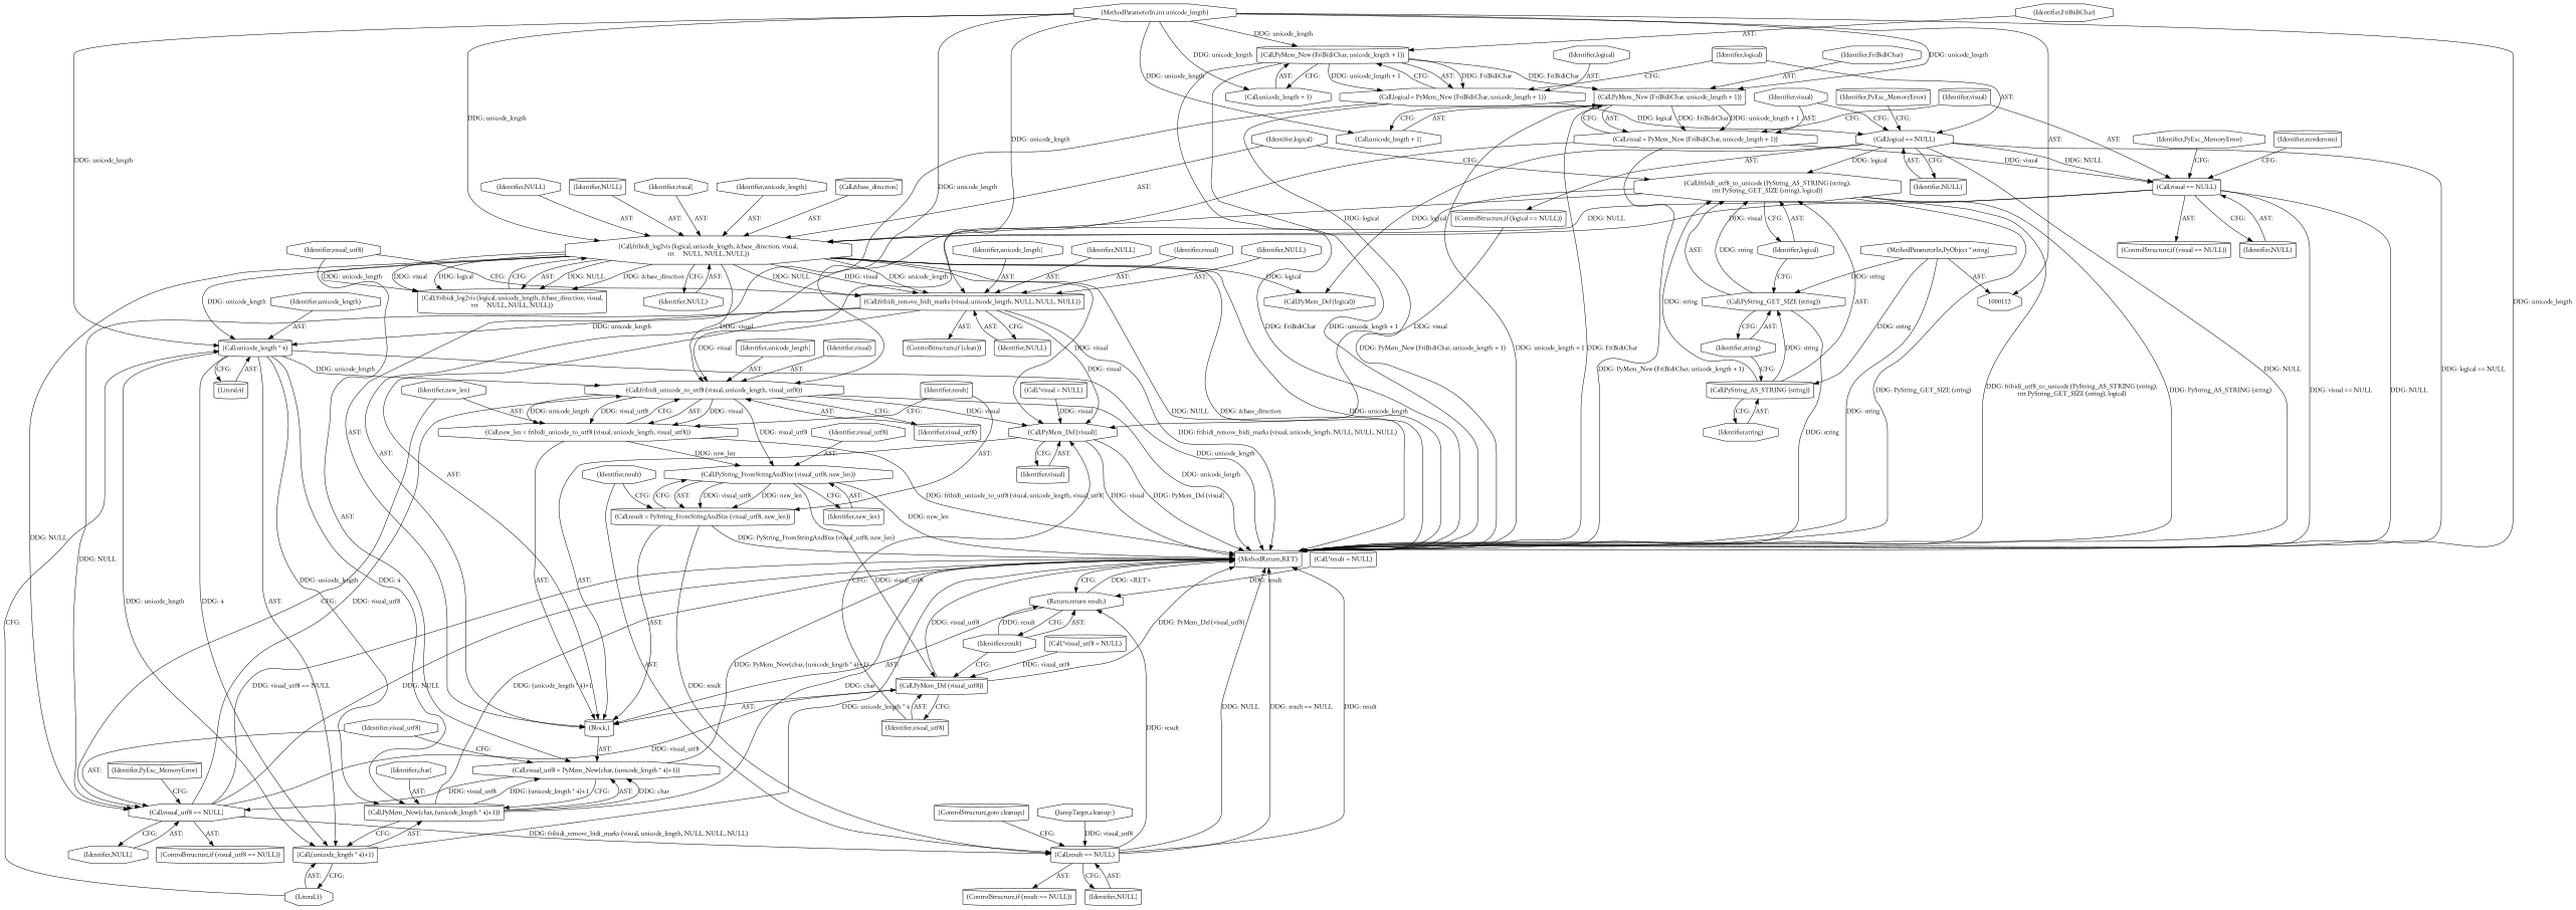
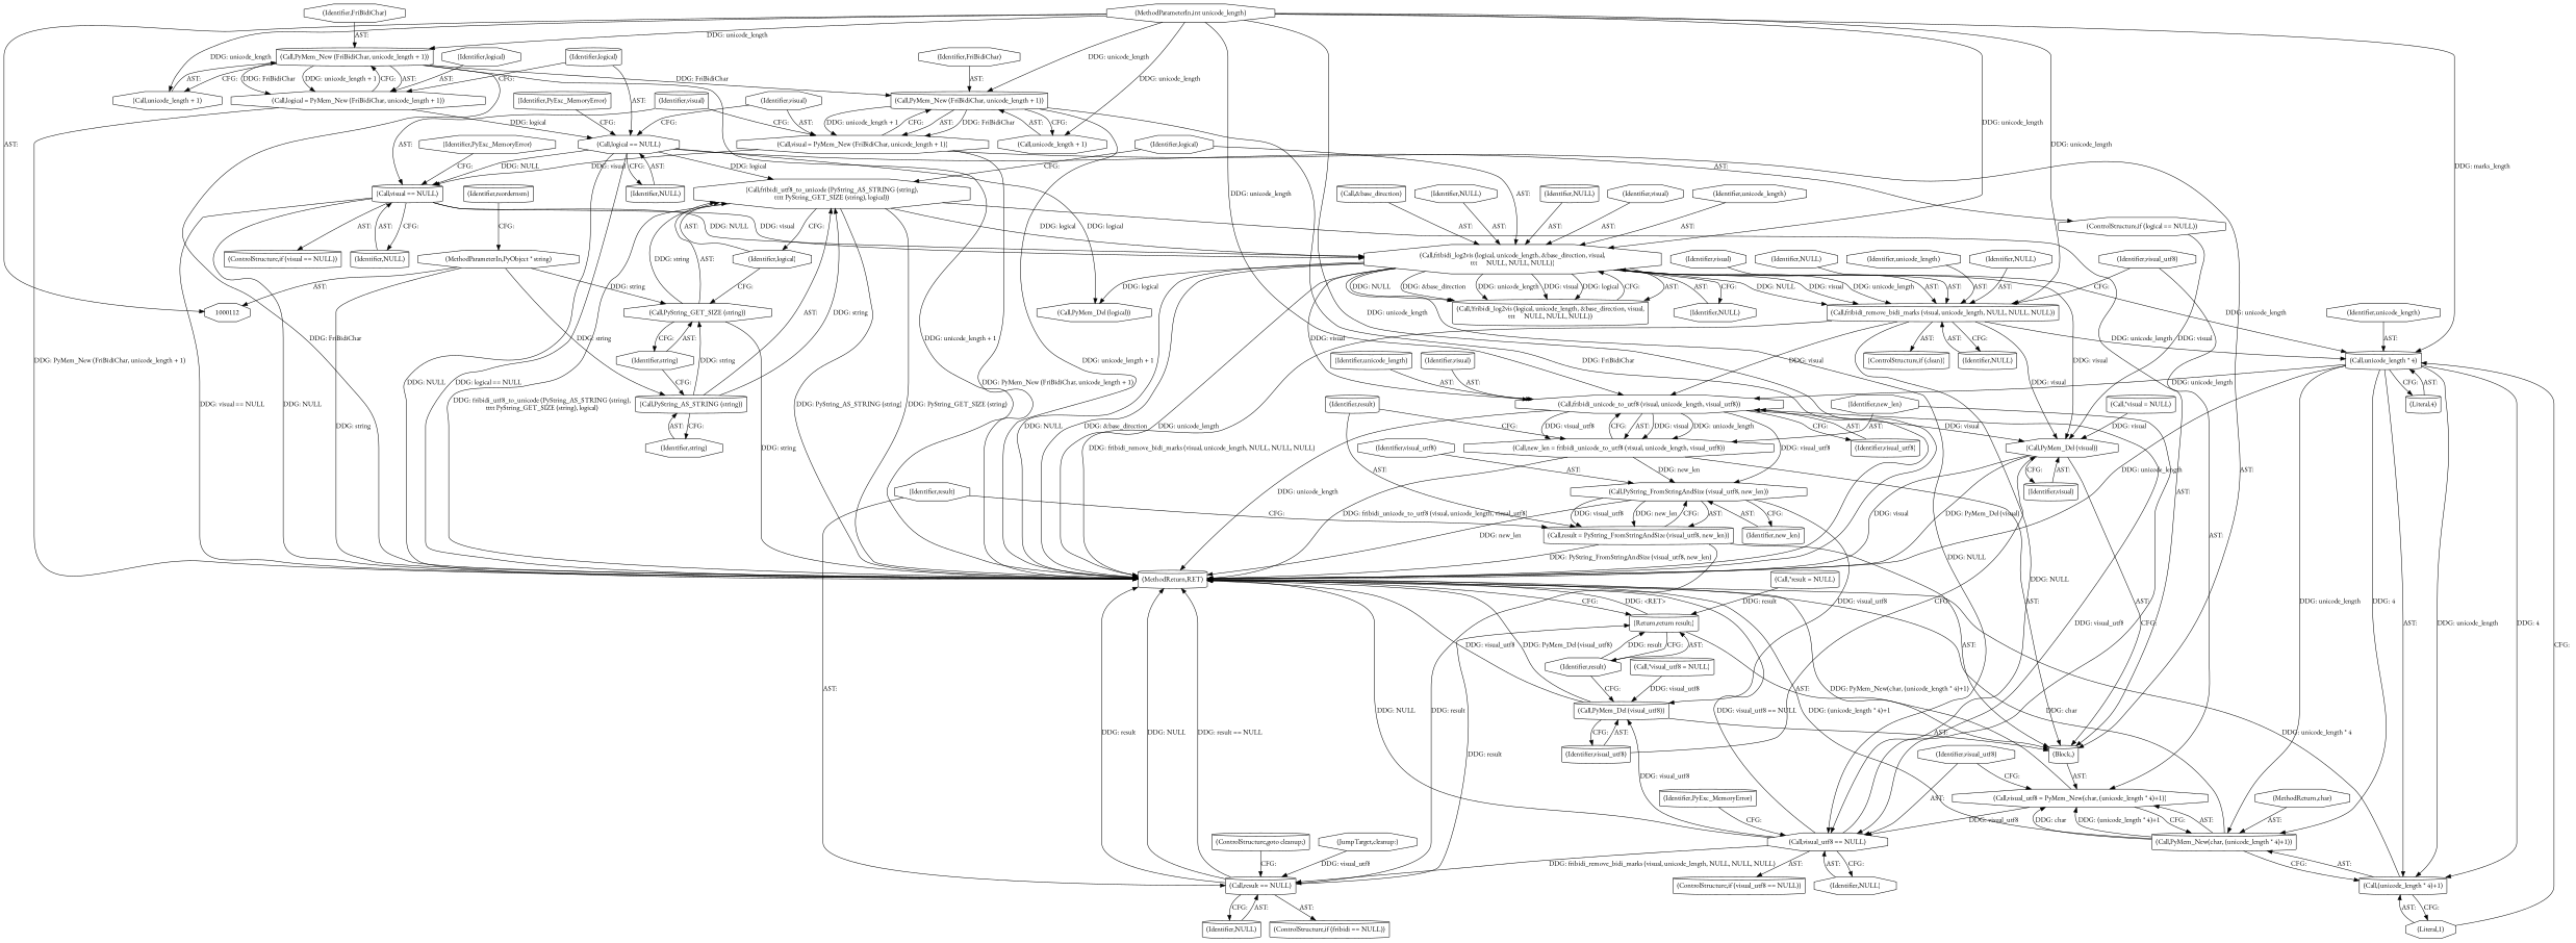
  digraph {
    fontname="EB Garamond"
    node [fontname="EB Garamond" shape=octagon]
    edge [fontname="EB Garamond"]
    n1 [label="(Call,fribidi_remove_bidi_marks (visual, unicode_length, NULL, NULL, NULL))" shape=cylinder]
    n2 [label="(Call,unicode_length * 4)" shape=cylinder]
    n3 [label="(Call,visual_utf8 == NULL)"]
    n4 [label="(Call,fribidi_unicode_to_utf8 (visual, unicode_length, visual_utf8))"]
    n5 [label="(Call,PyMem_Del (visual))"]
    n6 [label="(ControlStructure,if (clean))" shape=cylinder]
    n7 [label="(Identifier,NULL)" shape=cylinder]
    n8 [label="(MethodReturn,RET)" shape=cylinder]
    n9 [label="(Call,PyMem_New(char, (unicode_length * 4)+1))" shape=cylinder]
    n10 [label="(Call,(unicode_length * 4)+1)" shape=cylinder]
    n11 [label="(Literal,4)" shape=cylinder]
    n12 [label="(Call,result == NULL)" shape=cylinder]
    n13 [label="(Call,PyMem_Del (visual_utf8))" shape=cylinder]
    n14 [label="(Identifier,NULL)"]
    n15 [label="(ControlStructure,if (visual_utf8 == NULL))" shape=cylinder]
    n16 [label="(Call,new_len = fribidi_unicode_to_utf8 (visual, unicode_length, visual_utf8))"]
    n17 [label="(Call,PyString_FromStringAndSize (visual_utf8, new_len))"]
    n18 [label="(Identifier,visual_utf8)" shape=cylinder]
    n19 [label="(Block,)" shape=cylinder]
    n20 [label="(Identifier,visual)" shape=cylinder]
-   n21 [label="(Return,return result;)"]
+   n21 [label="(Return,return result;)" shape=cylinder]
    n22 [label="(Call,fribidi_log2vis (logical, unicode_length, &base_direction, visual,\n\t\t\t      NULL, NULL, NULL))"]
    n23 [label="(Call,PyMem_Del (logical))"]
    n24 [label="(Call,!fribidi_log2vis (logical, unicode_length, &base_direction, visual,\n\t\t\t      NULL, NULL, NULL))" shape=cylinder]
    n25 [label="(Identifier,NULL)"]
    n26 [label="(Call,fribidi_utf8_to_unicode (PyString_AS_STRING (string),\n\t\t\t\t PyString_GET_SIZE (string), logical))"]
    n27 [label="(Identifier,logical)"]
    n28 [label="(Call,PyString_GET_SIZE (string))"]
    n29 [label="(Call,visual_utf8 = PyMem_New(char, (unicode_length * 4)+1))"]
    n30 [label="(Call,PyString_AS_STRING (string))" shape=cylinder]
    n31 [label="(Identifier,string)"]
    n32 [label="(Identifier,string)"]
    n33 [label="(MethodParameterIn,PyObject * string)"]
    1000112
    n35 [label="(Call,logical == NULL)"]
    n36 [label="(Call,visual == NULL)" shape=cylinder]
    n37 [label="(Identifier,NULL)" shape=cylinder]
-   n38 [label="(ControlStructure,if (logical == NULL))" shape=cylinder]
+   n38 [label="(ControlStructure,if (logical == NULL))"]
    n39 [label="(ControlStructure,if (visual == NULL))" shape=cylinder]
    n40 [label="(Identifier,NULL)" shape=cylinder]
    n41 [label="(Call,logical = PyMem_New (FriBidiChar, unicode_length + 1))"]
    n42 [label="(Call,PyMem_New (FriBidiChar, unicode_length + 1))" shape=cylinder]
    n43 [label="(Call,PyMem_New (FriBidiChar, unicode_length + 1))" shape=cylinder]
    n44 [label="(Call,unicode_length + 1)"]
    n45 [label="(Call,unicode_length + 1)"]
    n46 [label="(Call,visual = PyMem_New (FriBidiChar, unicode_length + 1))"]
    n47 [label="(MethodParameterIn,int unicode_length)"]
    n48 [label="(Literal,1)"]
-   n49 [label="(ControlStructure,if (result == NULL))" shape=cylinder]
+   n49 [label="(ControlStructure,if (fribidi == NULL))" shape=cylinder]
    n50 [label="(Identifier,NULL)" shape=cylinder]
    n51 [label="(Identifier,visual_utf8)" shape=cylinder]
    n52 [label="(Call,result = PyString_FromStringAndSize (visual_utf8, new_len))" shape=cylinder]
    n53 [label="(Identifier,new_len)" shape=cylinder]
    n54 [label="(Identifier,result)"]
    n55 [label="(Identifier,visual_utf8)"]
    n56 [label="(Identifier,NULL)"]
-   n57 [label="(Identifier,char)"]
+   n57 [label="(MethodReturn,char)"]
    n58 [label="(Identifier,unicode_length)"]
    n59 [label="(Identifier,result)"]
    n60 [label="(Identifier,logical)"]
    n61 [label="(Identifier,FriBidiChar)"]
    n62 [label="(Identifier,unicode_length)"]
    n63 [label="(Identifier,unicode_length)"]
    n64 [label="(Identifier,visual_utf8)"]
    n65 [label="(Call,&base_direction)" shape=cylinder]
    n66 [label="(Identifier,NULL)"]
    n67 [label="(Identifier,result)" shape=cylinder]
    n68 [label="(Identifier,unicode_length)" shape=cylinder]
    n69 [label="(Identifier,PyExc_MemoryError)"]
    n70 [label="(Identifier,NULL)" shape=cylinder]
    n71 [label="(ControlStructure,goto cleanup;)" shape=cylinder]
    n72 [label="(Identifier,PyExc_MemoryError)" shape=cylinder]
    n73 [label="(Call,*result = NULL)" shape=cylinder]
    n74 [label="(Identifier,NULL)"]
    n75 [label="(Identifier,PyExc_MemoryError)" shape=cylinder]
    n76 [label="(Identifier,visual)" shape=cylinder]
    n77 [label="(Identifier,logical)"]
    n78 [label="(Call,*visual = NULL)" shape=cylinder]
    n79 [label="(Identifier,new_len)"]
    n80 [label="(Call,*visual_utf8 = NULL)" shape=cylinder]
    n81 [label="(Identifier,visual)" shape=cylinder]
    n82 [label="(Identifier,visual)"]
    n83 [label="(Identifier,visual)"]
    n84 [label="(JumpTarget,cleanup:)"]
    n85 [label="(Identifier,reordernsm)" shape=cylinder]
    n86 [label="(Identifier,visual)"]
    n87 [label="(Identifier,logical)" shape=cylinder]
    n88 [label="(Identifier,visual_utf8)"]
    n89 [label="(Identifier,FriBidiChar)"]
    n1 -> n2 [label="DDG: unicode_length"]
    n1 -> n3 [label="DDG: NULL"]
    n1 -> n4 [label="DDG: visual"]
    n1 -> n5 [label="DDG: visual"]
    n1 -> n6 [label="AST: "]
    n1 -> n7 [label="CFG: "]
    n1 -> n8 [label="DDG: fribidi_remove_bidi_marks (visual, unicode_length, NULL, NULL, NULL)"]
    n2 -> n4 [label="DDG: unicode_length"]
    n2 -> n8 [label="DDG: unicode_length"]
    n2 -> n9 [label="DDG: unicode_length"]
    n2 -> n9 [label="DDG: 4"]
    n2 -> n10 [label="AST: "]
    n2 -> n10 [label="DDG: unicode_length"]
    n2 -> n10 [label="DDG: 4"]
    n2 -> n11 [label="CFG: "]
    n3 -> n4 [label="DDG: visual_utf8"]
    n3 -> n8 [label="DDG: visual_utf8 == NULL"]
    n3 -> n8 [label="DDG: NULL"]
    n3 -> n12 [label="DDG: fribidi_remove_bidi_marks (visual, unicode_length, NULL, NULL, NULL)"]
    n3 -> n13 [label="DDG: visual_utf8"]
    n3 -> n14 [label="CFG: "]
    n3 -> n15 [label="AST: "]
    n4 -> n5 [label="DDG: visual"]
    n4 -> n8 [label="DDG: unicode_length"]
    n4 -> n16 [label="AST: "]
    n4 -> n16 [label="DDG: visual"]
    n4 -> n16 [label="DDG: unicode_length"]
    n4 -> n16 [label="DDG: visual_utf8"]
    n4 -> n17 [label="DDG: visual_utf8"]
    n4 -> n18 [label="CFG: "]
    n5 -> n8 [label="DDG: PyMem_Del (visual)"]
    n5 -> n8 [label="DDG: visual"]
    n5 -> n19 [label="AST: "]
    n5 -> n20 [label="CFG: "]
    n7 -> n1 [label="AST: "]
    n8 -> n21 [label="CFG: "]
    n9 -> n8 [label="DDG: (unicode_length * 4)+1"]
    n9 -> n8 [label="DDG: char"]
    n9 -> n10 [label="CFG: "]
    n9 -> n29 [label="AST: "]
    n9 -> n29 [label="DDG: char"]
    n9 -> n29 [label="DDG: (unicode_length * 4)+1"]
    n10 -> n8 [label="DDG: unicode_length * 4"]
    n10 -> n9 [label="AST: "]
    n10 -> n48 [label="CFG: "]
    n11 -> n2 [label="AST: "]
    n12 -> n8 [label="DDG: NULL"]
    n12 -> n8 [label="DDG: result == NULL"]
    n12 -> n8 [label="DDG: result"]
    n12 -> n21 [label="DDG: result"]
    n12 -> n49 [label="AST: "]
    n12 -> n50 [label="CFG: "]
    n13 -> n8 [label="DDG: PyMem_Del (visual_utf8)"]
    n13 -> n8 [label="DDG: visual_utf8"]
    n13 -> n19 [label="AST: "]
    n13 -> n51 [label="CFG: "]
    n14 -> n3 [label="AST: "]
    n16 -> n4 [label="CFG: "]
    n16 -> n8 [label="DDG: fribidi_unicode_to_utf8 (visual, unicode_length, visual_utf8)"]
    n16 -> n17 [label="DDG: new_len"]
    n16 -> n19 [label="AST: "]
    n17 -> n8 [label="DDG: new_len"]
    n17 -> n13 [label="DDG: visual_utf8"]
    n17 -> n52 [label="AST: "]
    n17 -> n52 [label="DDG: visual_utf8"]
    n17 -> n52 [label="DDG: new_len"]
    n17 -> n53 [label="CFG: "]
    n18 -> n4 [label="AST: "]
    n19 -> n29 [label="AST: "]
    n20 -> n5 [label="AST: "]
    n21 -> n8 [label="DDG: <RET>"]
    n21 -> n19 [label="AST: "]
    n21 -> n54 [label="CFG: "]
    n22 -> n1 [label="DDG: visual"]
    n22 -> n1 [label="DDG: unicode_length"]
    n22 -> n1 [label="DDG: NULL"]
    n22 -> n2 [label="DDG: unicode_length"]
    n22 -> n3 [label="DDG: NULL"]
    n22 -> n4 [label="DDG: visual"]
    n22 -> n5 [label="DDG: visual"]
    n22 -> n8 [label="DDG: NULL"]
    n22 -> n8 [label="DDG: &base_direction"]
    n22 -> n8 [label="DDG: unicode_length"]
    n22 -> n23 [label="DDG: logical"]
    n22 -> n24 [label="AST: "]
    n22 -> n24 [label="DDG: NULL"]
    n22 -> n24 [label="DDG: &base_direction"]
    n22 -> n24 [label="DDG: unicode_length"]
    n22 -> n24 [label="DDG: visual"]
    n22 -> n24 [label="DDG: logical"]
    n22 -> n25 [label="CFG: "]
    n24 -> n22 [label="CFG: "]
    n25 -> n22 [label="AST: "]
    n26 -> n8 [label="DDG: PyString_GET_SIZE (string)"]
    n26 -> n8 [label="DDG: fribidi_utf8_to_unicode (PyString_AS_STRING (string),\n\t\t\t\t PyString_GET_SIZE (string), logical)"]
    n26 -> n8 [label="DDG: PyString_AS_STRING (string)"]
    n26 -> n19 [label="AST: "]
    n26 -> n22 [label="DDG: logical"]
    n26 -> n27 [label="CFG: "]
    n27 -> n26 [label="AST: "]
    n27 -> n28 [label="CFG: "]
    n28 -> n8 [label="DDG: string"]
    n28 -> n26 [label="AST: "]
    n28 -> n26 [label="DDG: string"]
    n28 -> n32 [label="CFG: "]
    n29 -> n3 [label="DDG: visual_utf8"]
    n29 -> n8 [label="DDG: PyMem_New(char, (unicode_length * 4)+1)"]
    n29 -> n9 [label="CFG: "]
    n30 -> n26 [label="AST: "]
    n30 -> n26 [label="DDG: string"]
    n30 -> n28 [label="DDG: string"]
    n30 -> n31 [label="CFG: "]
    n31 -> n30 [label="AST: "]
    n32 -> n28 [label="AST: "]
    n32 -> n30 [label="CFG: "]
    n33 -> n8 [label="DDG: string"]
    n33 -> n28 [label="DDG: string"]
    n33 -> n30 [label="DDG: string"]
    n33 -> 1000112 [label="AST: "]
    n35 -> n8 [label="DDG: NULL"]
    n35 -> n8 [label="DDG: logical == NULL"]
    n35 -> n23 [label="DDG: logical"]
    n35 -> n26 [label="DDG: logical"]
    n35 -> n36 [label="DDG: NULL"]
    n35 -> n37 [label="CFG: "]
    n35 -> n38 [label="AST: "]
    n36 -> n8 [label="DDG: visual == NULL"]
    n36 -> n8 [label="DDG: NULL"]
    n36 -> n22 [label="DDG: visual"]
    n36 -> n22 [label="DDG: NULL"]
    n36 -> n39 [label="AST: "]
    n36 -> n40 [label="CFG: "]
    n37 -> n35 [label="AST: "]
    n38 -> n5 [label="DDG: visual"]
    n40 -> n36 [label="AST: "]
    n41 -> n8 [label="DDG: PyMem_New (FriBidiChar, unicode_length + 1)"]
-   n41 -> n19 [label="AST: "]
    n41 -> n35 [label="DDG: logical"]
    n41 -> n42 [label="CFG: "]
    n42 -> n8 [label="DDG: FriBidiChar"]
    n42 -> n8 [label="DDG: unicode_length + 1"]
    n42 -> n41 [label="AST: "]
    n42 -> n41 [label="DDG: FriBidiChar"]
    n42 -> n41 [label="DDG: unicode_length + 1"]
    n42 -> n43 [label="DDG: FriBidiChar"]
    n42 -> n44 [label="CFG: "]
    n43 -> n8 [label="DDG: unicode_length + 1"]
    n43 -> n8 [label="DDG: FriBidiChar"]
    n43 -> n45 [label="CFG: "]
    n43 -> n46 [label="AST: "]
    n43 -> n46 [label="DDG: FriBidiChar"]
    n43 -> n46 [label="DDG: unicode_length + 1"]
    n44 -> n42 [label="AST: "]
    n45 -> n43 [label="AST: "]
    n46 -> n8 [label="DDG: PyMem_New (FriBidiChar, unicode_length + 1)"]
    n46 -> n19 [label="AST: "]
    n46 -> n36 [label="DDG: visual"]
    n46 -> n43 [label="CFG: "]
    n47 -> n1 [label="DDG: unicode_length"]
-   n47 -> n2 [label="DDG: unicode_length"]
+   n47 -> n2 [label="DDG: marks_length"]
    n47 -> n4 [label="DDG: unicode_length"]
    n47 -> n8 [label="DDG: unicode_length"]
    n47 -> n22 [label="DDG: unicode_length"]
    n47 -> 1000112 [label="AST: "]
    n47 -> n42 [label="DDG: unicode_length"]
    n47 -> n43 [label="DDG: unicode_length"]
    n47 -> n44 [label="DDG: unicode_length"]
    n47 -> n45 [label="DDG: unicode_length"]
    n48 -> n2 [label="CFG: "]
    n48 -> n10 [label="AST: "]
    n50 -> n12 [label="AST: "]
    n51 -> n5 [label="CFG: "]
    n51 -> n13 [label="AST: "]
    n52 -> n8 [label="DDG: PyString_FromStringAndSize (visual_utf8, new_len)"]
    n52 -> n12 [label="DDG: result"]
    n52 -> n17 [label="CFG: "]
    n52 -> n19 [label="AST: "]
    n53 -> n17 [label="AST: "]
    n54 -> n13 [label="CFG: "]
    n54 -> n21 [label="AST: "]
    n54 -> n21 [label="DDG: result"]
    n55 -> n17 [label="AST: "]
    n56 -> n1 [label="AST: "]
    n57 -> n9 [label="AST: "]
    n58 -> n2 [label="AST: "]
    n59 -> n12 [label="AST: "]
    n59 -> n52 [label="CFG: "]
    n60 -> n22 [label="AST: "]
    n60 -> n26 [label="CFG: "]
    n61 -> n43 [label="AST: "]
    n62 -> n1 [label="AST: "]
    n63 -> n22 [label="AST: "]
    n64 -> n1 [label="CFG: "]
    n64 -> n29 [label="AST: "]
    n65 -> n22 [label="AST: "]
    n66 -> n22 [label="AST: "]
    n67 -> n16 [label="CFG: "]
    n67 -> n52 [label="AST: "]
    n68 -> n4 [label="AST: "]
    n69 -> n36 [label="CFG: "]
    n70 -> n22 [label="AST: "]
    n71 -> n12 [label="CFG: "]
    n72 -> n3 [label="CFG: "]
    n73 -> n21 [label="DDG: result"]
    n74 -> n1 [label="AST: "]
    n75 -> n35 [label="CFG: "]
    n76 -> n36 [label="AST: "]
    n76 -> n46 [label="CFG: "]
    n77 -> n41 [label="AST: "]
    n78 -> n5 [label="DDG: visual"]
    n79 -> n3 [label="CFG: "]
    n79 -> n16 [label="AST: "]
    n80 -> n13 [label="DDG: visual_utf8"]
    n81 -> n4 [label="AST: "]
    n82 -> n22 [label="AST: "]
    n83 -> n35 [label="CFG: "]
    n83 -> n46 [label="AST: "]
    n84 -> n12 [label="DDG: visual_utf8"]
-   n85 -> n36 [label="CFG: "]
+   n85 -> n33 [label="CFG: "]
    n86 -> n1 [label="AST: "]
    n87 -> n35 [label="AST: "]
    n87 -> n41 [label="CFG: "]
    n88 -> n3 [label="AST: "]
    n88 -> n29 [label="CFG: "]
    n89 -> n42 [label="AST: "]
  }
